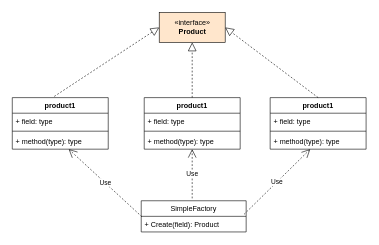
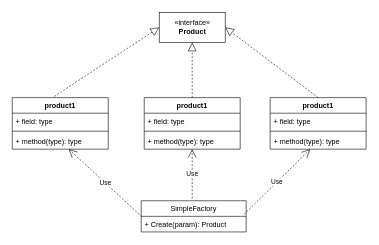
  <mxCell id="0" style=";html=1;" />
  <mxCell id="1" style=";html=1;" parent="0" />
  <mxCell id="2" value="product1" style="swimlane;fontStyle=1;align=center;verticalAlign=top;childLayout=stackLayout;horizontal=1;startSize=26;horizontalStack=0;resizeParent=1;resizeParentMax=0;resizeLast=0;collapsible=1;marginBottom=0;" parent="1" vertex="1"><mxGeometry x="20" y="162" width="160" height="86" as="geometry" /></mxCell>
  <mxCell id="3" value="+ field: type" style="text;strokeColor=none;fillColor=none;align=left;verticalAlign=top;spacingLeft=4;spacingRight=4;overflow=hidden;rotatable=0;points=[[0,0.5],[1,0.5]];portConstraint=eastwest;" parent="2" vertex="1"><mxGeometry y="26" width="160" height="26" as="geometry" /></mxCell>
  <mxCell id="4" value="" style="line;strokeWidth=1;fillColor=none;align=left;verticalAlign=middle;spacingTop=-1;spacingLeft=3;spacingRight=3;rotatable=0;labelPosition=right;points=[];portConstraint=eastwest;" parent="2" vertex="1"><mxGeometry y="52" width="160" height="8" as="geometry" /></mxCell>
  <mxCell id="5" value="+ method(type): type" style="text;strokeColor=none;fillColor=none;align=left;verticalAlign=top;spacingLeft=4;spacingRight=4;overflow=hidden;rotatable=0;points=[[0,0.5],[1,0.5]];portConstraint=eastwest;" parent="2" vertex="1"><mxGeometry y="60" width="160" height="26" as="geometry" /></mxCell>
  <mxCell id="6" value="" style="endArrow=block;dashed=1;endFill=0;endSize=12;html=1;entryX=0;entryY=0.5;entryDx=0;entryDy=0;" parent="2" target="15" edge="1"><mxGeometry width="160" relative="1" as="geometry"><mxPoint x="70" y="-2" as="sourcePoint" /><mxPoint x="230" y="-2" as="targetPoint" /></mxGeometry></mxCell>
  <mxCell id="7" value="product1" style="swimlane;fontStyle=1;align=center;verticalAlign=top;childLayout=stackLayout;horizontal=1;startSize=26;horizontalStack=0;resizeParent=1;resizeParentMax=0;resizeLast=0;collapsible=1;marginBottom=0;" parent="1" vertex="1"><mxGeometry x="240" y="162" width="160" height="86" as="geometry" /></mxCell>
  <mxCell id="8" value="+ field: type" style="text;strokeColor=none;fillColor=none;align=left;verticalAlign=top;spacingLeft=4;spacingRight=4;overflow=hidden;rotatable=0;points=[[0,0.5],[1,0.5]];portConstraint=eastwest;" parent="7" vertex="1"><mxGeometry y="26" width="160" height="26" as="geometry" /></mxCell>
  <mxCell id="9" value="" style="line;strokeWidth=1;fillColor=none;align=left;verticalAlign=middle;spacingTop=-1;spacingLeft=3;spacingRight=3;rotatable=0;labelPosition=right;points=[];portConstraint=eastwest;" parent="7" vertex="1"><mxGeometry y="52" width="160" height="8" as="geometry" /></mxCell>
  <mxCell id="10" value="+ method(type): type" style="text;strokeColor=none;fillColor=none;align=left;verticalAlign=top;spacingLeft=4;spacingRight=4;overflow=hidden;rotatable=0;points=[[0,0.5],[1,0.5]];portConstraint=eastwest;" parent="7" vertex="1"><mxGeometry y="60" width="160" height="26" as="geometry" /></mxCell>
  <mxCell id="11" value="product1" style="swimlane;fontStyle=1;align=center;verticalAlign=top;childLayout=stackLayout;horizontal=1;startSize=26;horizontalStack=0;resizeParent=1;resizeParentMax=0;resizeLast=0;collapsible=1;marginBottom=0;" parent="1" vertex="1"><mxGeometry x="450" y="162" width="160" height="86" as="geometry" /></mxCell>
  <mxCell id="12" value="+ field: type" style="text;strokeColor=none;fillColor=none;align=left;verticalAlign=top;spacingLeft=4;spacingRight=4;overflow=hidden;rotatable=0;points=[[0,0.5],[1,0.5]];portConstraint=eastwest;" parent="11" vertex="1"><mxGeometry y="26" width="160" height="26" as="geometry" /></mxCell>
  <mxCell id="13" value="" style="line;strokeWidth=1;fillColor=none;align=left;verticalAlign=middle;spacingTop=-1;spacingLeft=3;spacingRight=3;rotatable=0;labelPosition=right;points=[];portConstraint=eastwest;" parent="11" vertex="1"><mxGeometry y="52" width="160" height="8" as="geometry" /></mxCell>
  <mxCell id="14" value="+ method(type): type" style="text;strokeColor=none;fillColor=none;align=left;verticalAlign=top;spacingLeft=4;spacingRight=4;overflow=hidden;rotatable=0;points=[[0,0.5],[1,0.5]];portConstraint=eastwest;" parent="11" vertex="1"><mxGeometry y="60" width="160" height="26" as="geometry" /></mxCell>
- <mxCell id="15" value="«interface»&lt;br&gt;&lt;b&gt;Product&lt;/b&gt;" style="html=1;fillColor=#ffe6cc;" parent="1" vertex="1"><mxGeometry x="265" y="20" width="110" height="50" as="geometry" /></mxCell>
+ <mxCell id="15" value="«interface»&lt;br&gt;&lt;b&gt;Product&lt;/b&gt;" style="html=1;" parent="1" vertex="1"><mxGeometry x="265" y="20" width="110" height="50" as="geometry" /></mxCell>
  <mxCell id="16" value="SimpleFactory" style="swimlane;fontStyle=0;childLayout=stackLayout;horizontal=1;startSize=26;fillColor=none;horizontalStack=0;resizeParent=1;resizeParentMax=0;resizeLast=0;collapsible=1;marginBottom=0;" parent="1" vertex="1"><mxGeometry x="235" y="334" width="175" height="52" as="geometry" /></mxCell>
- <mxCell id="17" value="+ Create(field): Product" style="text;strokeColor=none;fillColor=none;align=left;verticalAlign=top;spacingLeft=4;spacingRight=4;overflow=hidden;rotatable=0;points=[[0,0.5],[1,0.5]];portConstraint=eastwest;" parent="16" vertex="1"><mxGeometry y="26" width="175" height="26" as="geometry" /></mxCell>
+ <mxCell id="17" value="+ Create(param): Product" style="text;strokeColor=none;fillColor=none;align=left;verticalAlign=top;spacingLeft=4;spacingRight=4;overflow=hidden;rotatable=0;points=[[0,0.5],[1,0.5]];portConstraint=eastwest;" parent="16" vertex="1"><mxGeometry y="26" width="175" height="26" as="geometry" /></mxCell>
  <mxCell id="18" value="Use" style="endArrow=open;endSize=12;dashed=1;html=1;" parent="16" target="10" edge="1"><mxGeometry width="160" relative="1" as="geometry"><mxPoint x="85" y="-4" as="sourcePoint" /><mxPoint x="245" y="-4" as="targetPoint" /></mxGeometry></mxCell>
  <mxCell id="19" value="Use" style="endArrow=open;endSize=12;dashed=1;html=1;exitX=0.006;exitY=0.023;exitDx=0;exitDy=0;exitPerimeter=0;" parent="1" source="17" target="5" edge="1"><mxGeometry width="160" relative="1" as="geometry"><mxPoint x="0" y="330" as="sourcePoint" /><mxPoint x="160" y="330" as="targetPoint" /></mxGeometry></mxCell>
  <mxCell id="20" value="Use" style="endArrow=open;endSize=12;dashed=1;html=1;exitX=0.98;exitY=-0.131;exitDx=0;exitDy=0;exitPerimeter=0;" parent="1" source="17" target="14" edge="1"><mxGeometry width="160" relative="1" as="geometry"><mxPoint x="440" y="390" as="sourcePoint" /><mxPoint x="600" y="390" as="targetPoint" /></mxGeometry></mxCell>
  <mxCell id="21" value="" style="endArrow=block;dashed=1;endFill=0;endSize=12;html=1;entryX=0.5;entryY=1;entryDx=0;entryDy=0;exitX=0.5;exitY=0;exitDx=0;exitDy=0;" parent="1" source="7" target="15" edge="1"><mxGeometry width="160" relative="1" as="geometry"><mxPoint x="100" y="170" as="sourcePoint" /><mxPoint x="275" y="55" as="targetPoint" /></mxGeometry></mxCell>
  <mxCell id="22" value="" style="endArrow=block;dashed=1;endFill=0;endSize=12;html=1;entryX=1;entryY=0.5;entryDx=0;entryDy=0;exitX=0.5;exitY=0;exitDx=0;exitDy=0;" parent="1" source="11" target="15" edge="1"><mxGeometry width="160" relative="1" as="geometry"><mxPoint x="110" y="180" as="sourcePoint" /><mxPoint x="285" y="65" as="targetPoint" /></mxGeometry></mxCell>
